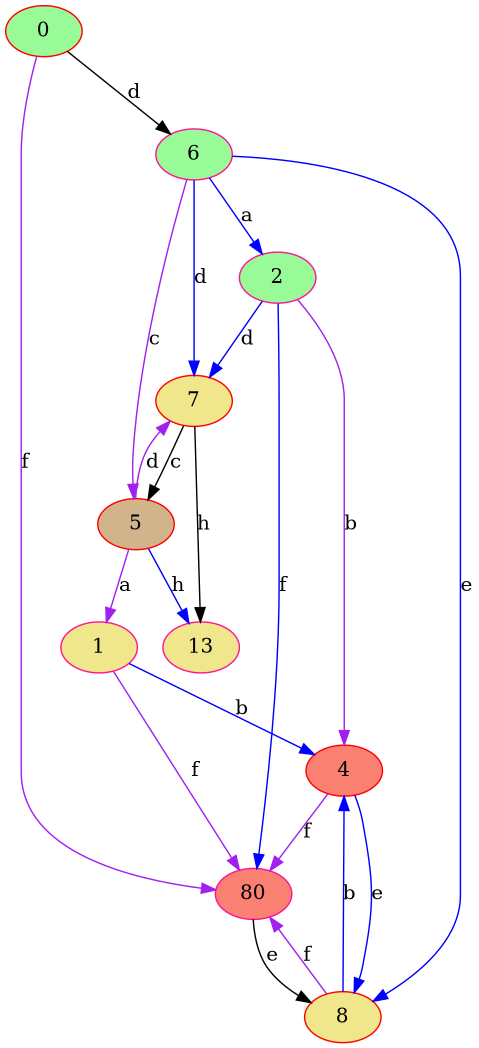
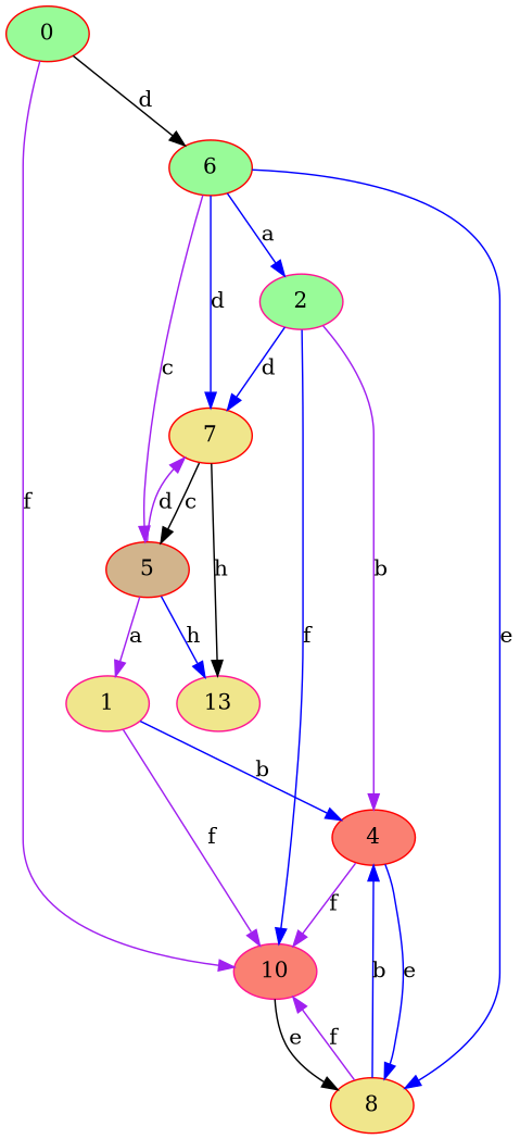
  strict digraph {
    node [color=red fillcolor=khaki style=filled]
    edge [color=blue]
    4 [fillcolor=salmon]
    1 [color=deeppink]
-   10 [color=deeppink fillcolor=salmon label=80]
+   10 [color=deeppink fillcolor=salmon]
    8
    2 [color=deeppink fillcolor=palegreen]
    7
    5 [fillcolor=tan]
    13 [color=deeppink]
    0 [fillcolor=palegreen]
-   6 [color=deeppink fillcolor=palegreen]
+   6 [fillcolor=palegreen]
    4 -> 10 [color=purple label=f]
    4 -> 8 [label=e]
    1 -> 4 [label=b]
    1 -> 10 [color=purple label=f]
    10 -> 8 [color=black label=e]
    8 -> 4 [label=b]
    8 -> 10 [color=purple label=f]
    2 -> 4 [color=purple label=b]
    2 -> 10 [label=f]
    2 -> 7 [label=d]
    7 -> 5 [color=black label=c]
    7 -> 13 [color=black label=h]
    5 -> 1 [color=purple label=a]
    5 -> 7 [color=purple label=d]
    5 -> 13 [label=h]
    0 -> 10 [color=purple label=f]
    0 -> 6 [color=black label=d]
    6 -> 8 [label=e]
    6 -> 2 [label=a]
    6 -> 7 [label=d]
    6 -> 5 [color=purple label=c]
  }
